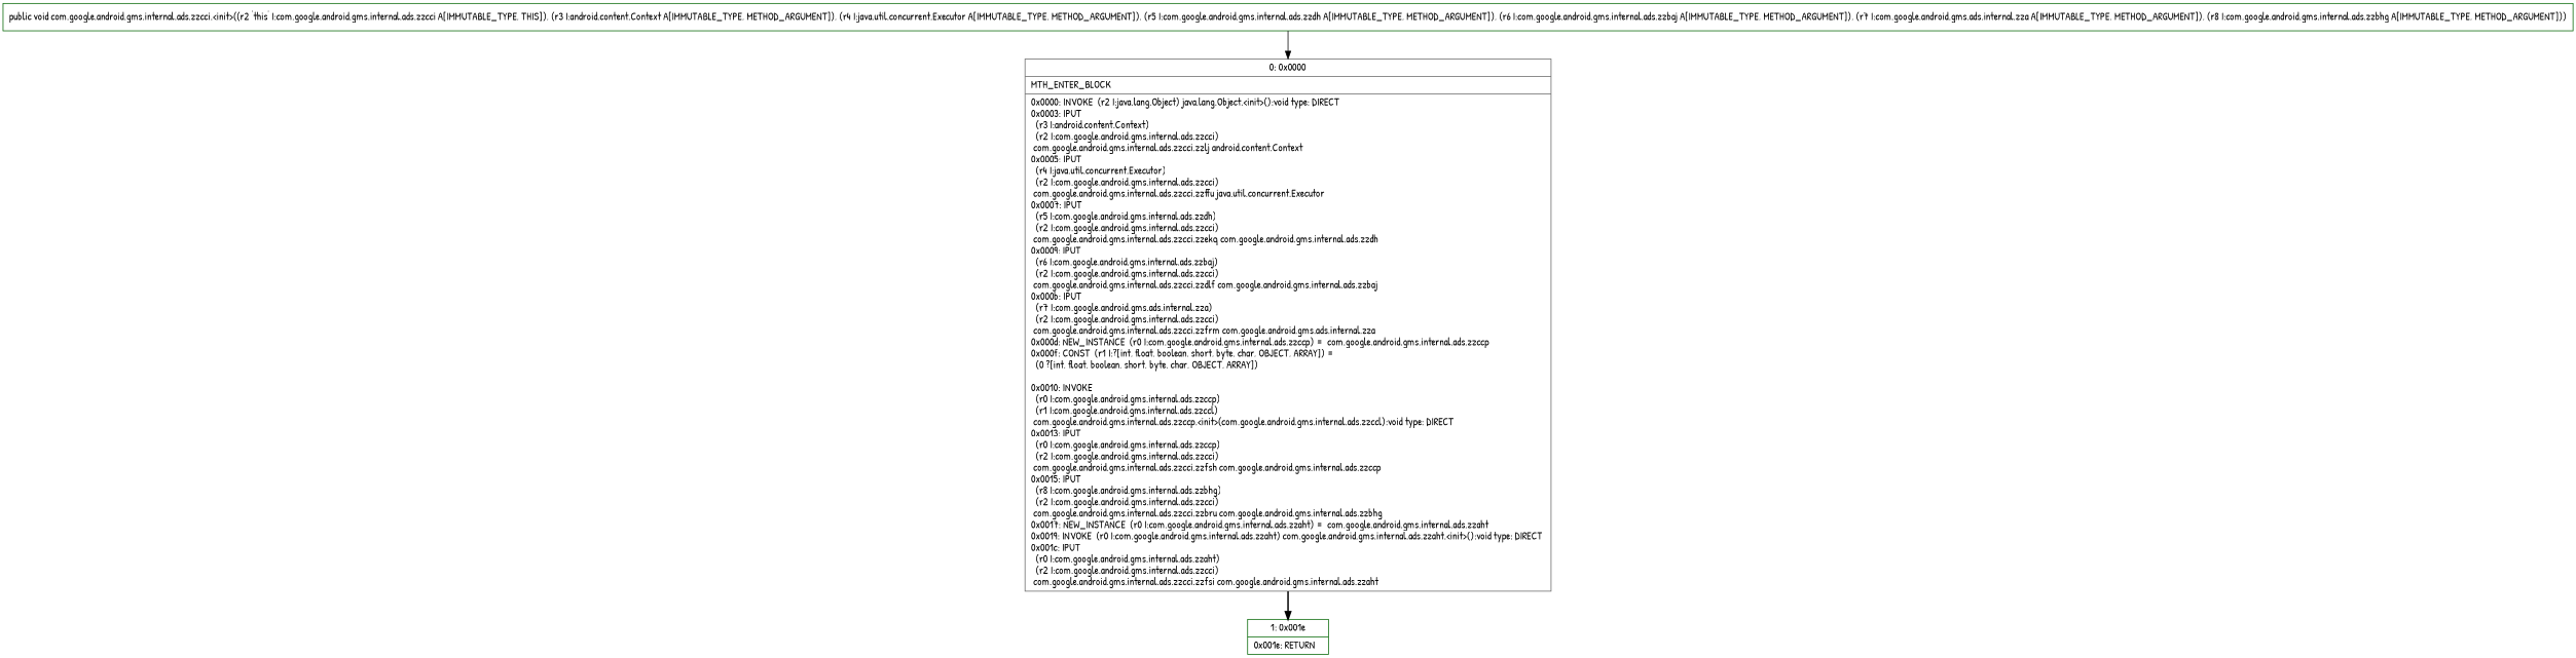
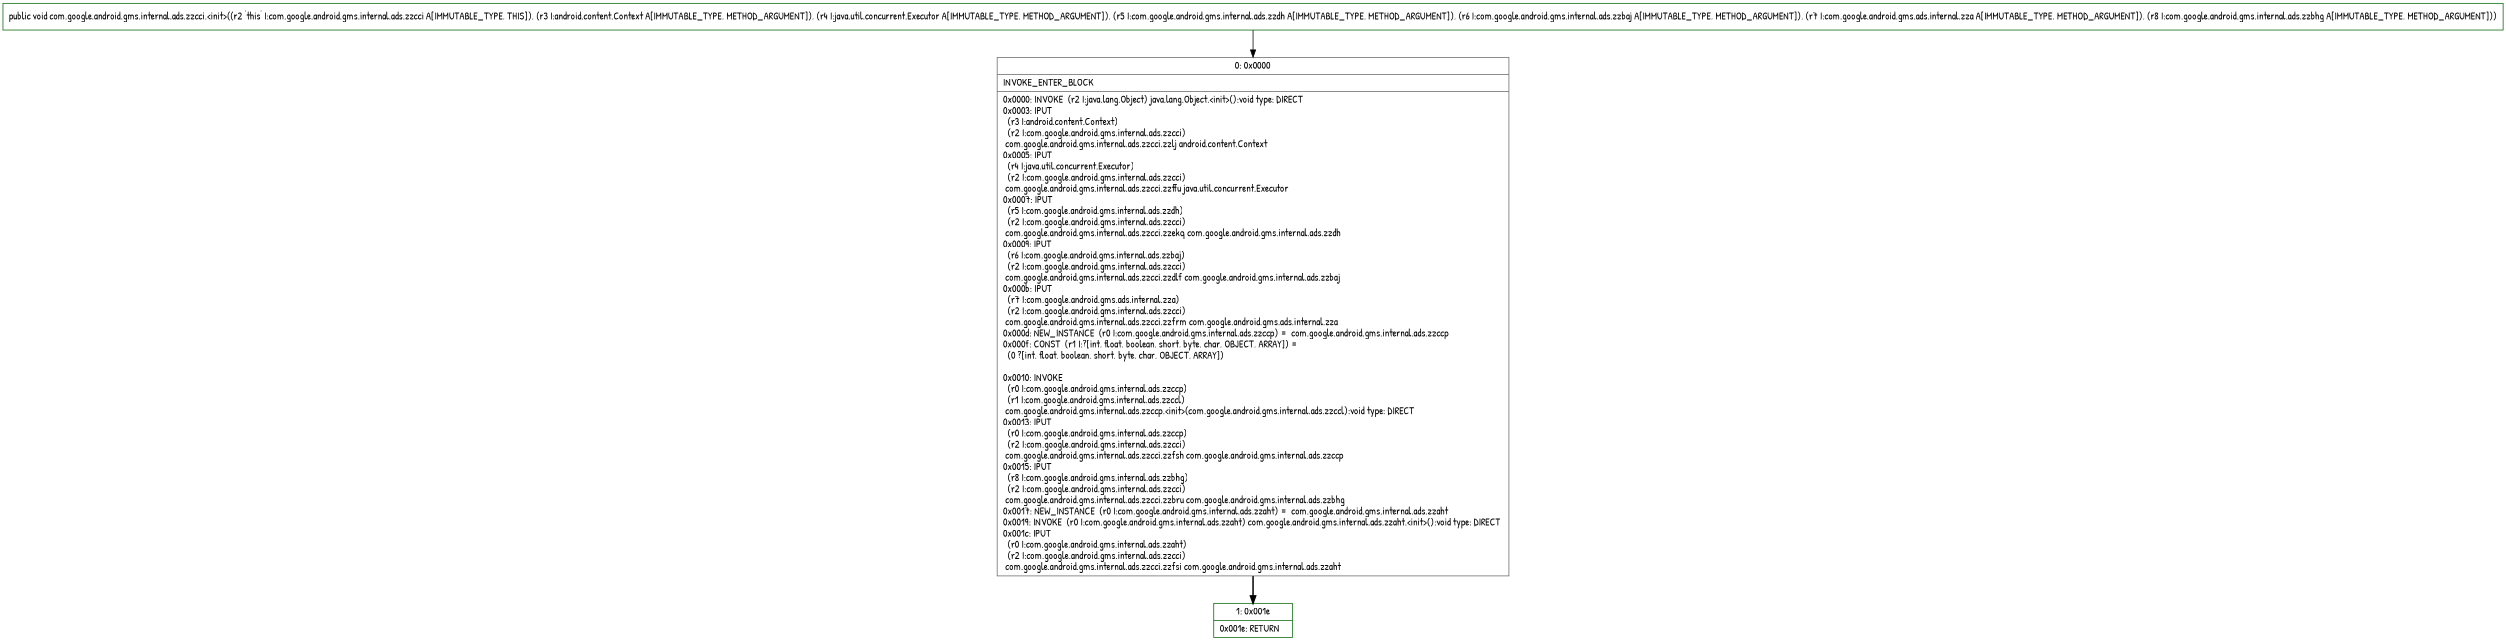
  digraph {
    fontname="Patrick Hand"
    node [shape=record color=darkgreen fontname="Patrick Hand"]
    edge [fontname="Patrick Hand"]
-   n1 [label="{0\:\ 0x0000|MTH_ENTER_BLOCK\l|0x0000: INVOKE  (r2 I:java.lang.Object) java.lang.Object.\<init\>():void type: DIRECT \l0x0003: IPUT  \l  (r3 I:android.content.Context)\l  (r2 I:com.google.android.gms.internal.ads.zzcci)\l com.google.android.gms.internal.ads.zzcci.zzlj android.content.Context \l0x0005: IPUT  \l  (r4 I:java.util.concurrent.Executor)\l  (r2 I:com.google.android.gms.internal.ads.zzcci)\l com.google.android.gms.internal.ads.zzcci.zzffu java.util.concurrent.Executor \l0x0007: IPUT  \l  (r5 I:com.google.android.gms.internal.ads.zzdh)\l  (r2 I:com.google.android.gms.internal.ads.zzcci)\l com.google.android.gms.internal.ads.zzcci.zzekq com.google.android.gms.internal.ads.zzdh \l0x0009: IPUT  \l  (r6 I:com.google.android.gms.internal.ads.zzbaj)\l  (r2 I:com.google.android.gms.internal.ads.zzcci)\l com.google.android.gms.internal.ads.zzcci.zzdlf com.google.android.gms.internal.ads.zzbaj \l0x000b: IPUT  \l  (r7 I:com.google.android.gms.ads.internal.zza)\l  (r2 I:com.google.android.gms.internal.ads.zzcci)\l com.google.android.gms.internal.ads.zzcci.zzfrm com.google.android.gms.ads.internal.zza \l0x000d: NEW_INSTANCE  (r0 I:com.google.android.gms.internal.ads.zzccp) =  com.google.android.gms.internal.ads.zzccp \l0x000f: CONST  (r1 I:?[int, float, boolean, short, byte, char, OBJECT, ARRAY]) = \l  (0 ?[int, float, boolean, short, byte, char, OBJECT, ARRAY])\l \l0x0010: INVOKE  \l  (r0 I:com.google.android.gms.internal.ads.zzccp)\l  (r1 I:com.google.android.gms.internal.ads.zzccl)\l com.google.android.gms.internal.ads.zzccp.\<init\>(com.google.android.gms.internal.ads.zzccl):void type: DIRECT \l0x0013: IPUT  \l  (r0 I:com.google.android.gms.internal.ads.zzccp)\l  (r2 I:com.google.android.gms.internal.ads.zzcci)\l com.google.android.gms.internal.ads.zzcci.zzfsh com.google.android.gms.internal.ads.zzccp \l0x0015: IPUT  \l  (r8 I:com.google.android.gms.internal.ads.zzbhg)\l  (r2 I:com.google.android.gms.internal.ads.zzcci)\l com.google.android.gms.internal.ads.zzcci.zzbru com.google.android.gms.internal.ads.zzbhg \l0x0017: NEW_INSTANCE  (r0 I:com.google.android.gms.internal.ads.zzaht) =  com.google.android.gms.internal.ads.zzaht \l0x0019: INVOKE  (r0 I:com.google.android.gms.internal.ads.zzaht) com.google.android.gms.internal.ads.zzaht.\<init\>():void type: DIRECT \l0x001c: IPUT  \l  (r0 I:com.google.android.gms.internal.ads.zzaht)\l  (r2 I:com.google.android.gms.internal.ads.zzcci)\l com.google.android.gms.internal.ads.zzcci.zzfsi com.google.android.gms.internal.ads.zzaht \l}" color=gray40]
+   n1 [label="{0\:\ 0x0000|INVOKE_ENTER_BLOCK\l|0x0000: INVOKE  (r2 I:java.lang.Object) java.lang.Object.\<init\>():void type: DIRECT \l0x0003: IPUT  \l  (r3 I:android.content.Context)\l  (r2 I:com.google.android.gms.internal.ads.zzcci)\l com.google.android.gms.internal.ads.zzcci.zzlj android.content.Context \l0x0005: IPUT  \l  (r4 I:java.util.concurrent.Executor)\l  (r2 I:com.google.android.gms.internal.ads.zzcci)\l com.google.android.gms.internal.ads.zzcci.zzffu java.util.concurrent.Executor \l0x0007: IPUT  \l  (r5 I:com.google.android.gms.internal.ads.zzdh)\l  (r2 I:com.google.android.gms.internal.ads.zzcci)\l com.google.android.gms.internal.ads.zzcci.zzekq com.google.android.gms.internal.ads.zzdh \l0x0009: IPUT  \l  (r6 I:com.google.android.gms.internal.ads.zzbaj)\l  (r2 I:com.google.android.gms.internal.ads.zzcci)\l com.google.android.gms.internal.ads.zzcci.zzdlf com.google.android.gms.internal.ads.zzbaj \l0x000b: IPUT  \l  (r7 I:com.google.android.gms.ads.internal.zza)\l  (r2 I:com.google.android.gms.internal.ads.zzcci)\l com.google.android.gms.internal.ads.zzcci.zzfrm com.google.android.gms.ads.internal.zza \l0x000d: NEW_INSTANCE  (r0 I:com.google.android.gms.internal.ads.zzccp) =  com.google.android.gms.internal.ads.zzccp \l0x000f: CONST  (r1 I:?[int, float, boolean, short, byte, char, OBJECT, ARRAY]) = \l  (0 ?[int, float, boolean, short, byte, char, OBJECT, ARRAY])\l \l0x0010: INVOKE  \l  (r0 I:com.google.android.gms.internal.ads.zzccp)\l  (r1 I:com.google.android.gms.internal.ads.zzccl)\l com.google.android.gms.internal.ads.zzccp.\<init\>(com.google.android.gms.internal.ads.zzccl):void type: DIRECT \l0x0013: IPUT  \l  (r0 I:com.google.android.gms.internal.ads.zzccp)\l  (r2 I:com.google.android.gms.internal.ads.zzcci)\l com.google.android.gms.internal.ads.zzcci.zzfsh com.google.android.gms.internal.ads.zzccp \l0x0015: IPUT  \l  (r8 I:com.google.android.gms.internal.ads.zzbhg)\l  (r2 I:com.google.android.gms.internal.ads.zzcci)\l com.google.android.gms.internal.ads.zzcci.zzbru com.google.android.gms.internal.ads.zzbhg \l0x0017: NEW_INSTANCE  (r0 I:com.google.android.gms.internal.ads.zzaht) =  com.google.android.gms.internal.ads.zzaht \l0x0019: INVOKE  (r0 I:com.google.android.gms.internal.ads.zzaht) com.google.android.gms.internal.ads.zzaht.\<init\>():void type: DIRECT \l0x001c: IPUT  \l  (r0 I:com.google.android.gms.internal.ads.zzaht)\l  (r2 I:com.google.android.gms.internal.ads.zzcci)\l com.google.android.gms.internal.ads.zzcci.zzfsi com.google.android.gms.internal.ads.zzaht \l}" color=gray40]
    n2 [label="{1\:\ 0x001e|0x001e: RETURN   \l}"]
    n3 [label="{public void com.google.android.gms.internal.ads.zzcci.\<init\>((r2 'this' I:com.google.android.gms.internal.ads.zzcci A[IMMUTABLE_TYPE, THIS]), (r3 I:android.content.Context A[IMMUTABLE_TYPE, METHOD_ARGUMENT]), (r4 I:java.util.concurrent.Executor A[IMMUTABLE_TYPE, METHOD_ARGUMENT]), (r5 I:com.google.android.gms.internal.ads.zzdh A[IMMUTABLE_TYPE, METHOD_ARGUMENT]), (r6 I:com.google.android.gms.internal.ads.zzbaj A[IMMUTABLE_TYPE, METHOD_ARGUMENT]), (r7 I:com.google.android.gms.ads.internal.zza A[IMMUTABLE_TYPE, METHOD_ARGUMENT]), (r8 I:com.google.android.gms.internal.ads.zzbhg A[IMMUTABLE_TYPE, METHOD_ARGUMENT])) }"]
    n1 -> n2 [style=bold]
    n3 -> n1 [style=solid]
  }
